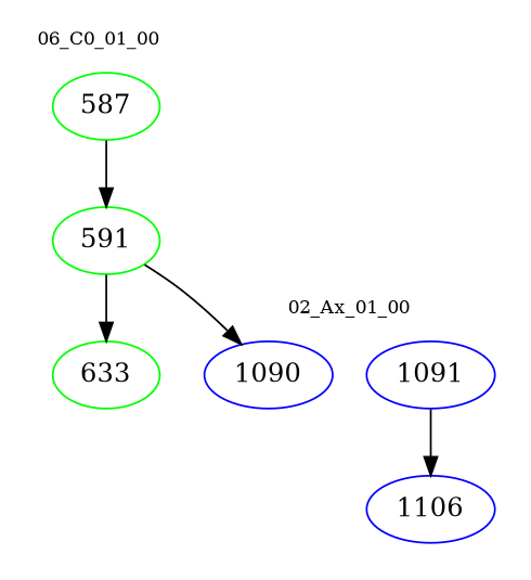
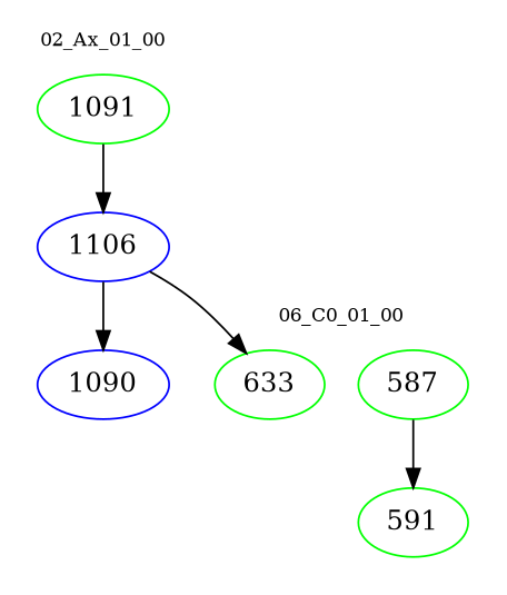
  digraph {
    node [color=green]
    edge [color=black]
-   n1 [color=blue label=1091]
+   n1 [label=1091]
    n2 [color=blue label=1106]
    n3 [color=blue label=1090]
    n4 [label=587]
    n5 [label=591]
    n6 [label=633]
    subgraph cluster_1 {
      color=white
      fontsize=10
      label="02_Ax_01_00"
      n1
      n2
      n3
    }
    subgraph cluster_2 {
      color=white
      fontsize=10
      label="06_C0_01_00"
      n4
      n5
      n6
    }
    n1 -> n2
-   n5 -> n3
+   n2 -> n3
    n4 -> n5
-   n5 -> n6
+   n2 -> n6
  }
